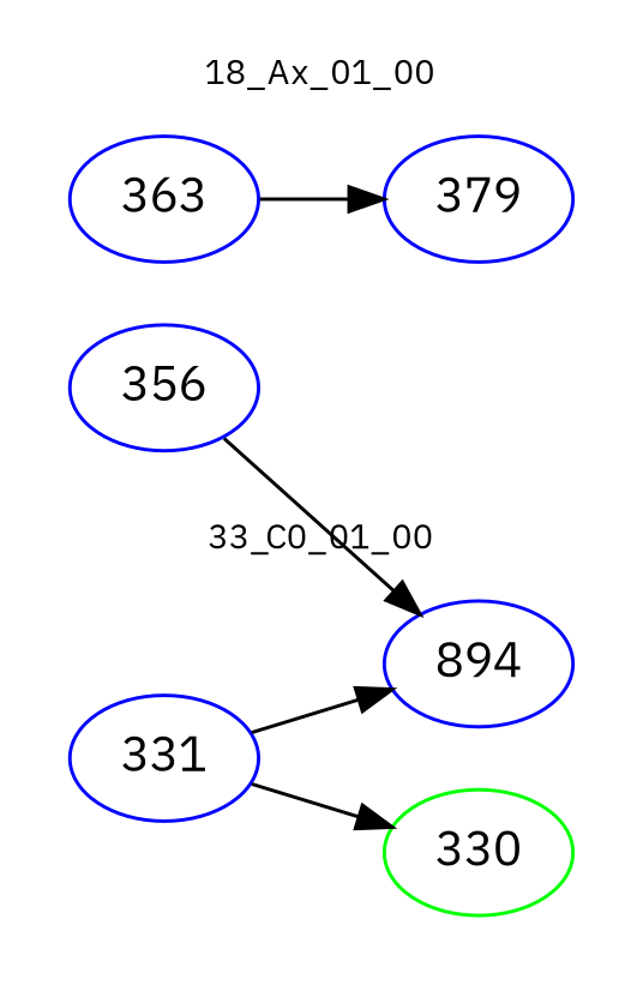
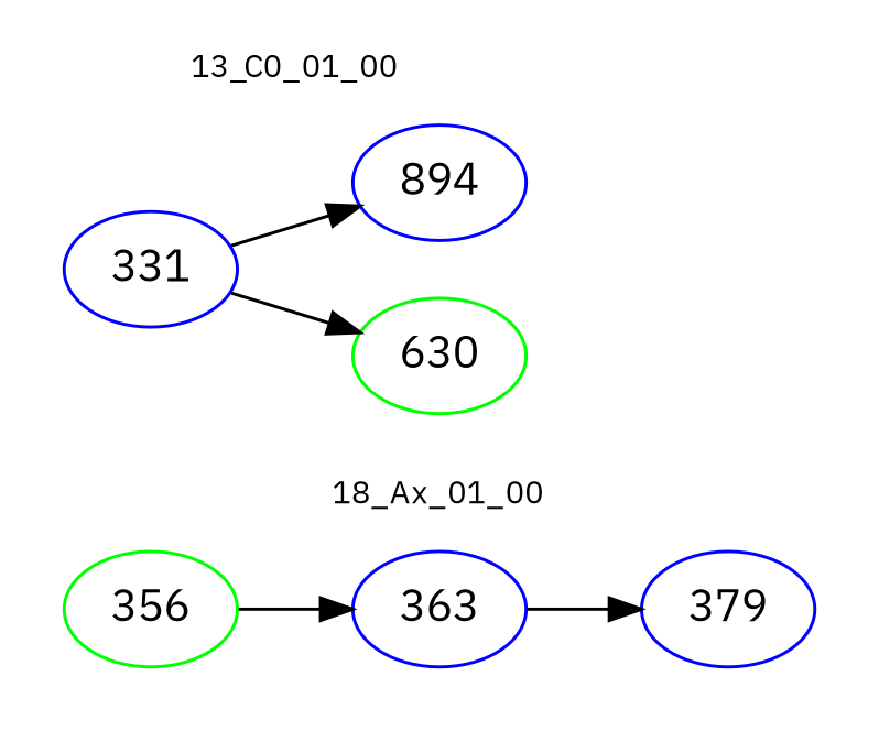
  digraph {
    fontname="IBM Plex Sans"
    rankdir=LR
    node [color=blue fontname="IBM Plex Sans"]
    edge [color=black fontname="IBM Plex Sans"]
-   n1 [label=356]
+   n1 [color=green label=356]
    n2 [label=363]
    n3 [label=379]
-   n4 [color=green label=330]
+   n4 [color=green label=630]
    n5 [label=331]
    n6 [label=894]
    subgraph cluster_1 {
      color=white
      fontsize=10
      label="18_Ax_01_00"
      n1
      n2
      n3
    }
    subgraph cluster_2 {
      color=white
      fontsize=10
-     label="33_C0_01_00"
+     label="13_C0_01_00"
      n4
      n5
      n6
    }
-   n1 -> n6
+   n1 -> n2
    n2 -> n3
    n5 -> n4
    n5 -> n6
  }
